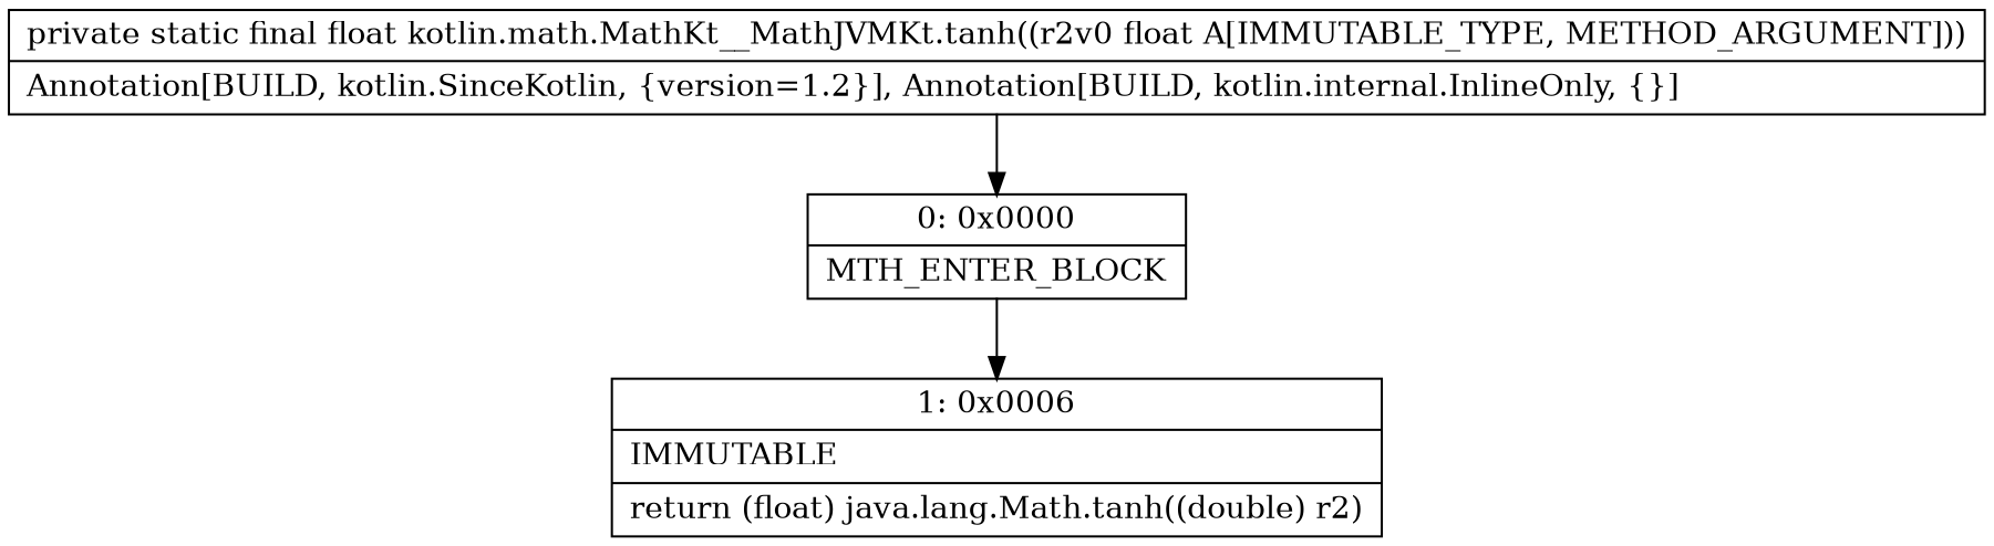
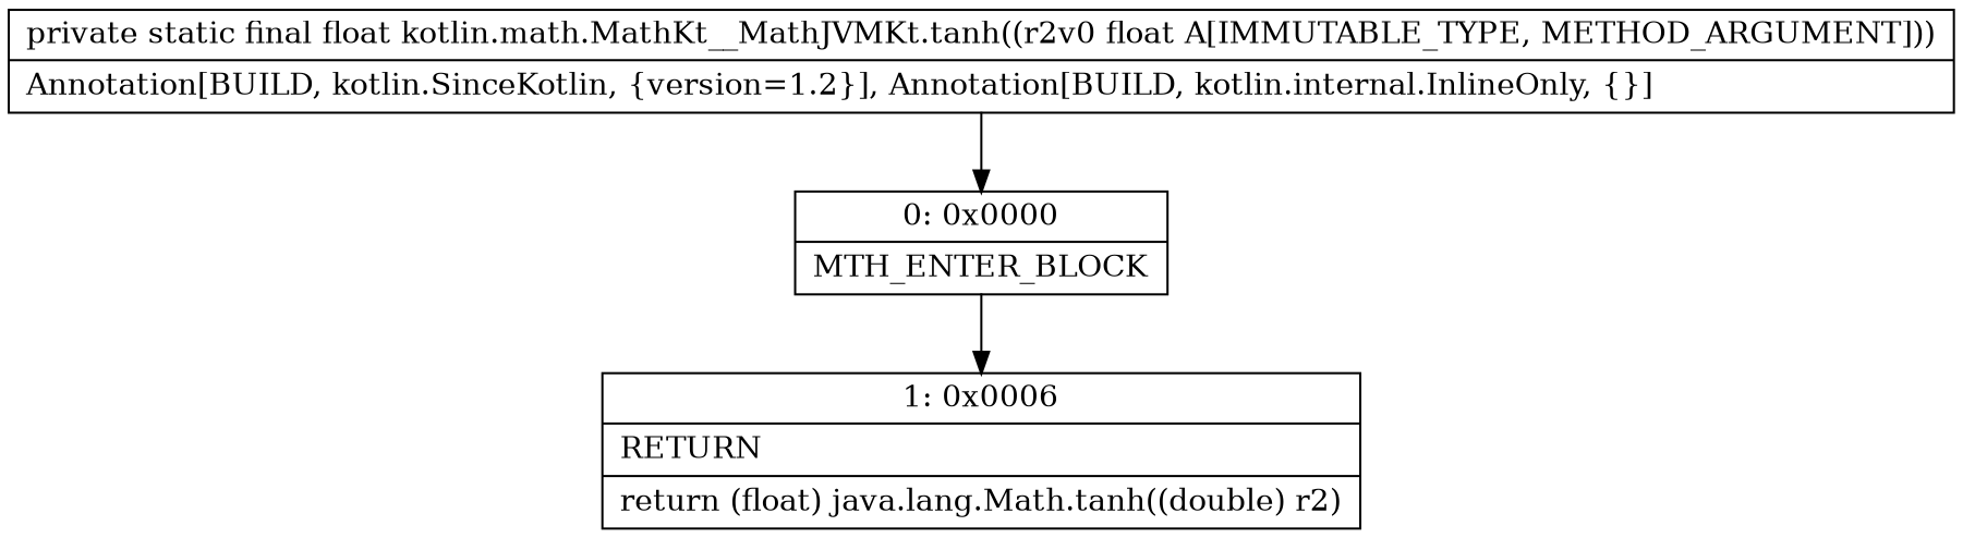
  digraph {
    node [shape=record]
    n1 [label="{0\:\ 0x0000|MTH_ENTER_BLOCK\l}"]
-   n2 [label="{1\:\ 0x0006|IMMUTABLE\l|return (float) java.lang.Math.tanh((double) r2)\l}"]
+   n2 [label="{1\:\ 0x0006|RETURN\l|return (float) java.lang.Math.tanh((double) r2)\l}"]
    n3 [label="{private static final float kotlin.math.MathKt__MathJVMKt.tanh((r2v0 float A[IMMUTABLE_TYPE, METHOD_ARGUMENT]))  | Annotation[BUILD, kotlin.SinceKotlin, \{version=1.2\}], Annotation[BUILD, kotlin.internal.InlineOnly, \{\}]\l}"]
    n1 -> n2
    n3 -> n1
  }
